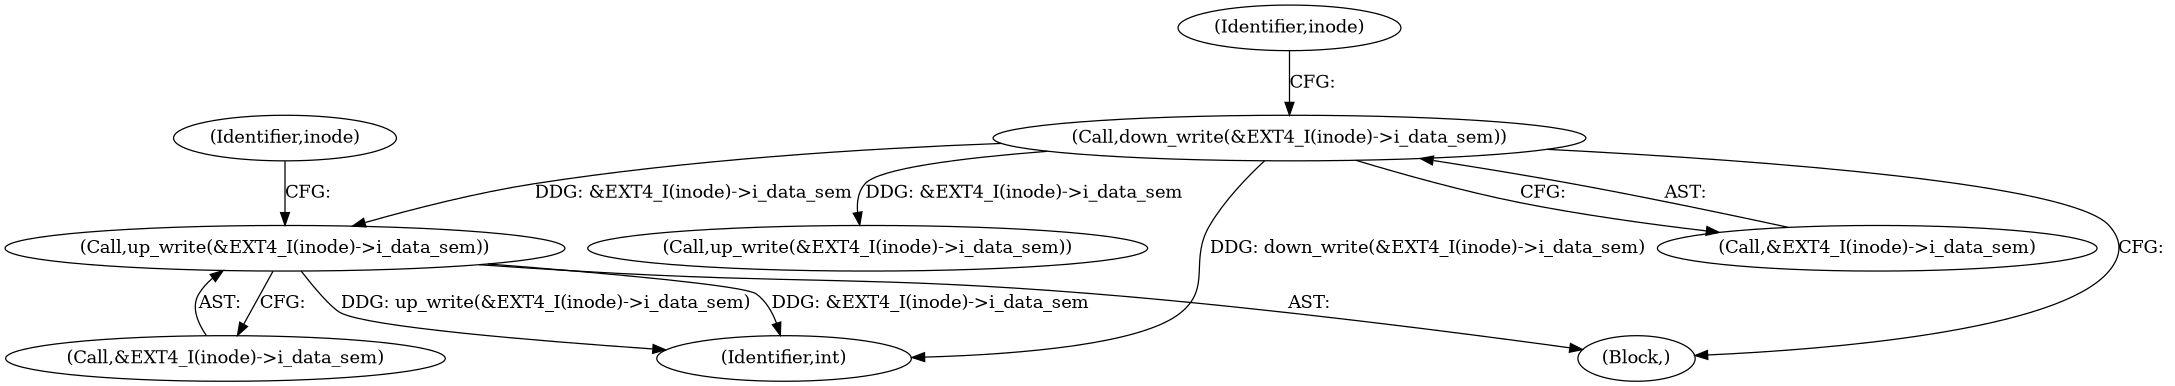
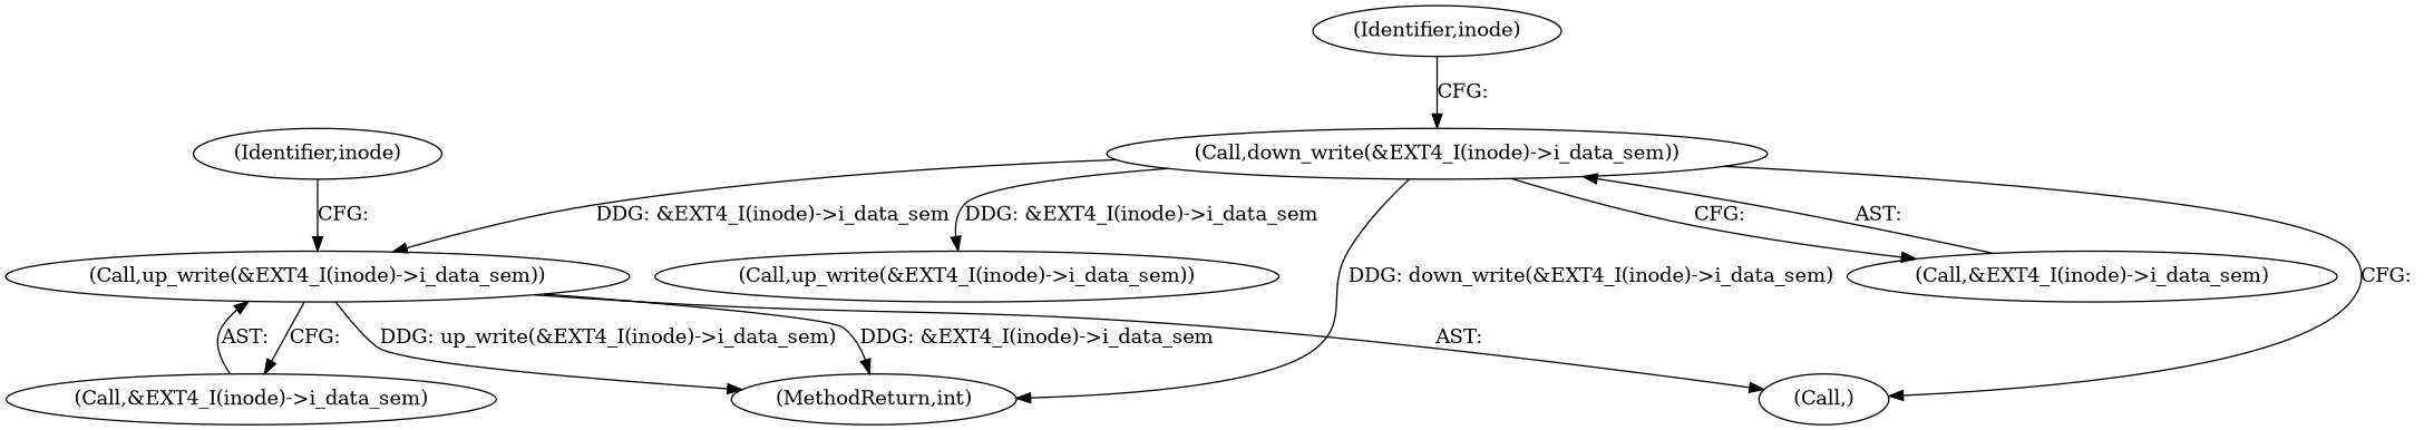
  digraph {
    n1 [label="(Call,up_write(&EXT4_I(inode)->i_data_sem))"]
-   n2 [label="(Identifier,int)"]
+   n2 [label="(MethodReturn,int)"]
    n3 [label="(Call,&EXT4_I(inode)->i_data_sem)"]
-   n4 [label="(Block,)"]
+   n4 [label="(Call,)"]
    n5 [label="(Call,down_write(&EXT4_I(inode)->i_data_sem))"]
    n6 [label="(Call,up_write(&EXT4_I(inode)->i_data_sem))"]
    n7 [label="(Call,&EXT4_I(inode)->i_data_sem)"]
    n8 [label="(Identifier,inode)"]
    n9 [label="(Identifier,inode)"]
    n1 -> n2 [label="DDG: &EXT4_I(inode)->i_data_sem"]
    n1 -> n2 [label="DDG: up_write(&EXT4_I(inode)->i_data_sem)"]
    n1 -> n3 [label="CFG: "]
    n1 -> n4 [label="AST: "]
    n3 -> n1 [label="AST: "]
    n5 -> n1 [label="DDG: &EXT4_I(inode)->i_data_sem"]
    n5 -> n2 [label="DDG: down_write(&EXT4_I(inode)->i_data_sem)"]
    n5 -> n4 [label="CFG: "]
    n5 -> n6 [label="DDG: &EXT4_I(inode)->i_data_sem"]
    n5 -> n7 [label="CFG: "]
    n7 -> n5 [label="AST: "]
    n8 -> n1 [label="CFG: "]
    n9 -> n5 [label="CFG: "]
  }
